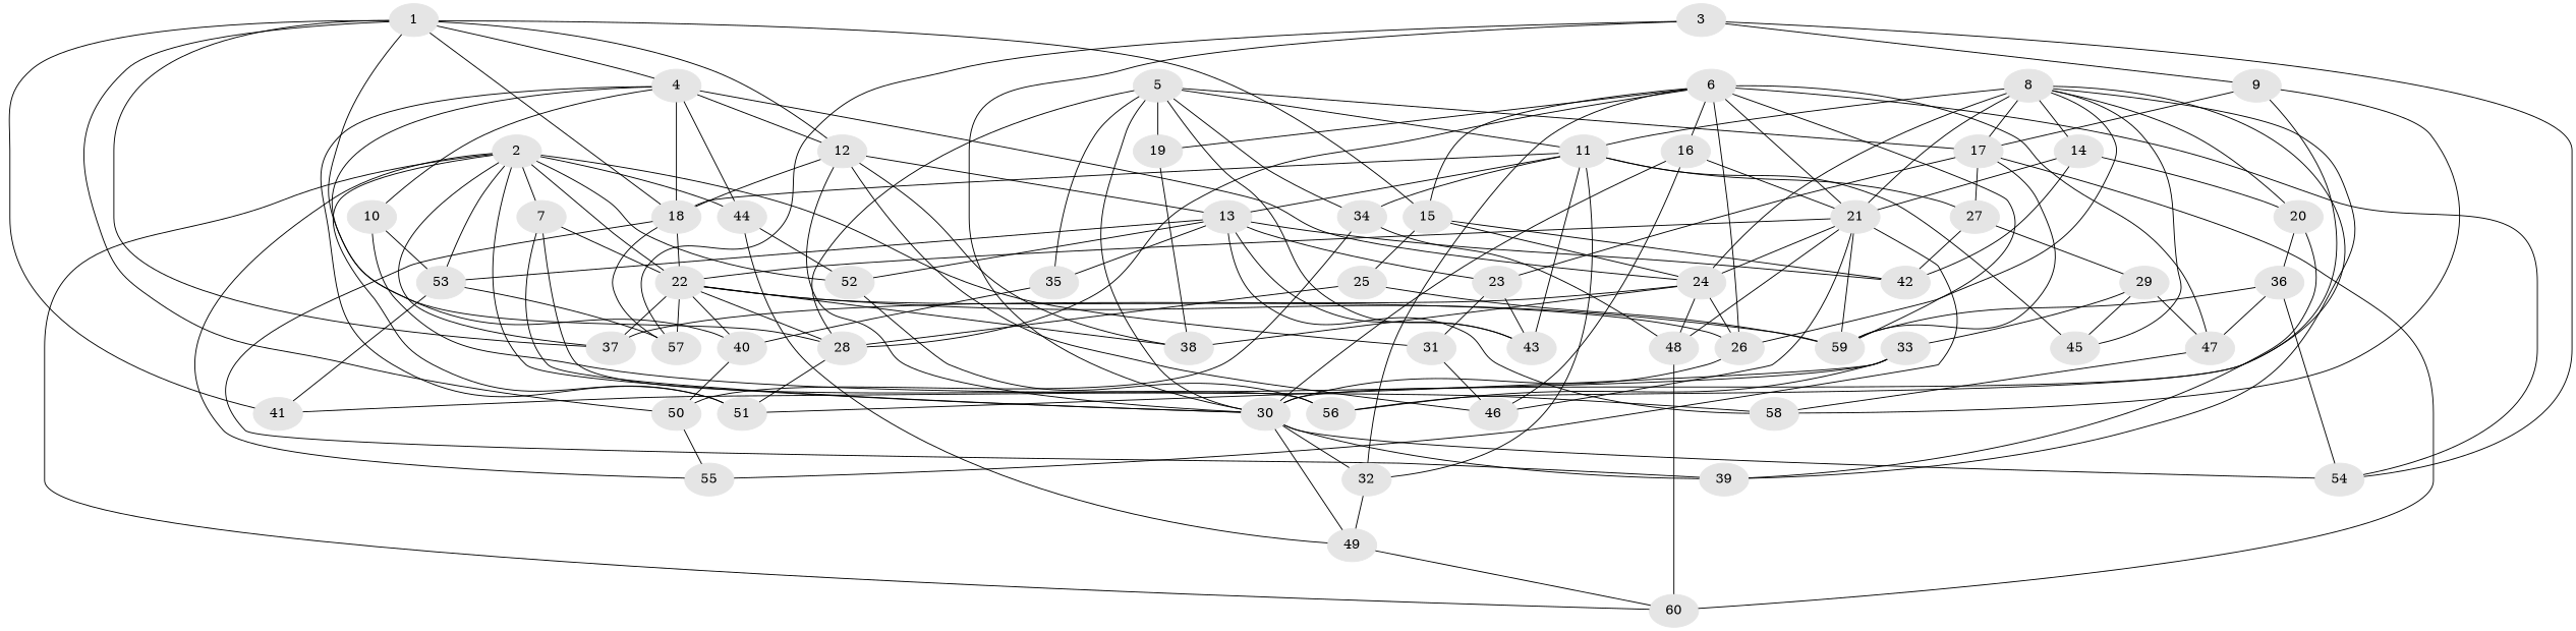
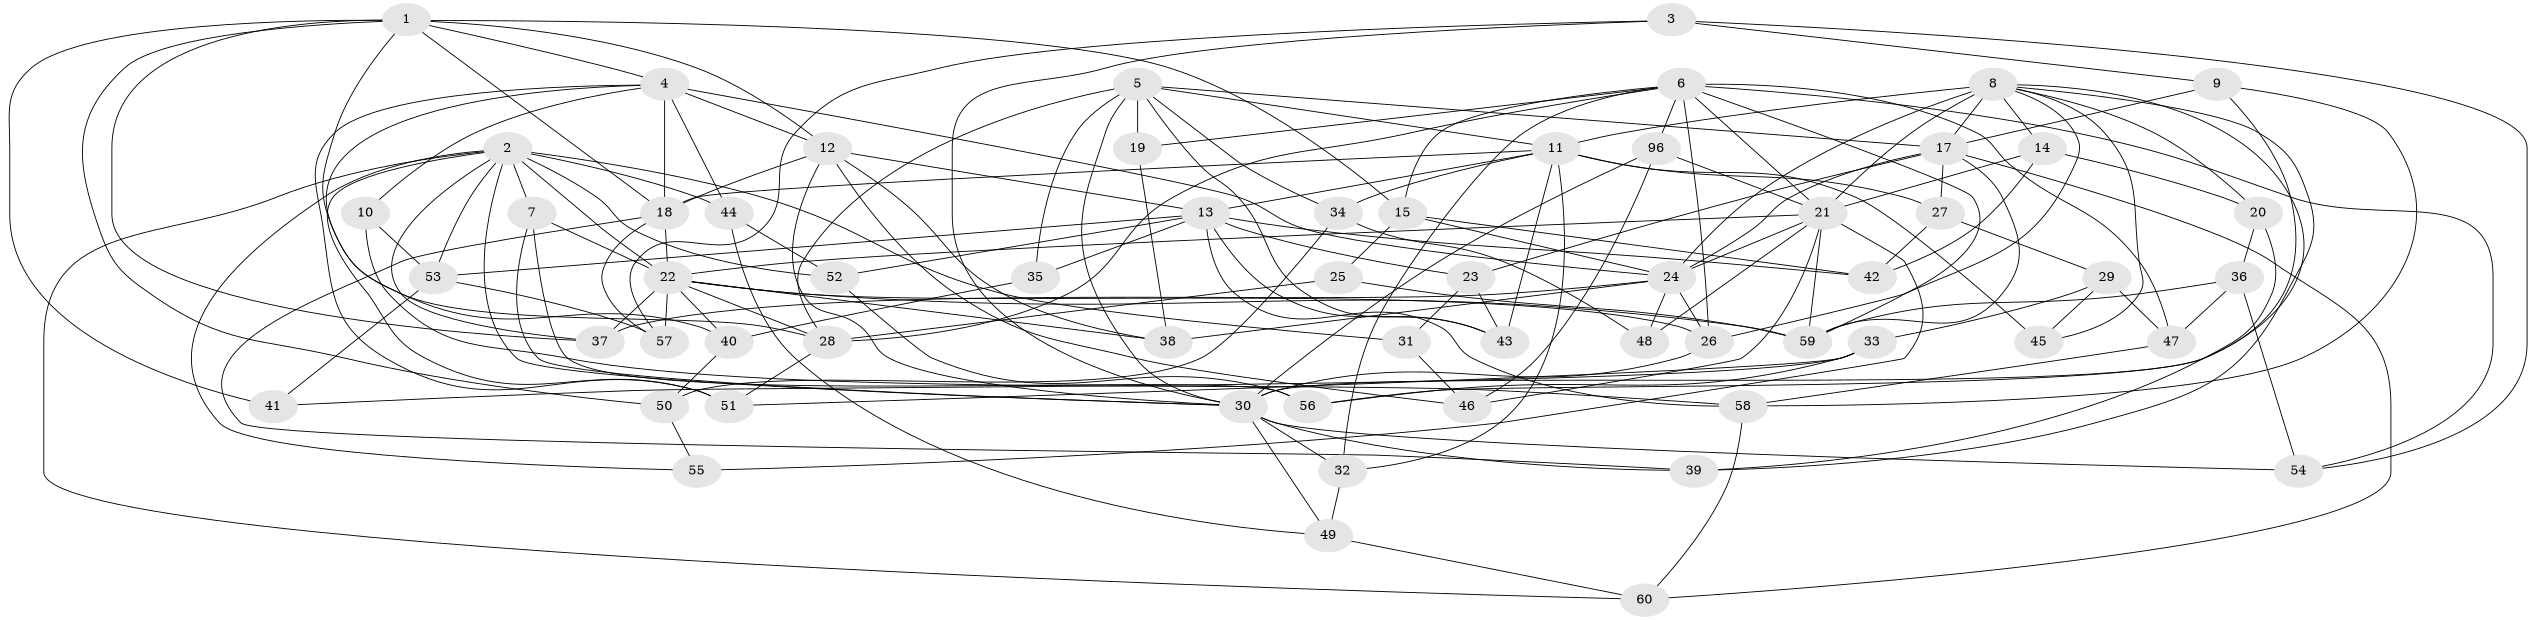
  graph {
    node [color=gray90 style=filled]
    edge [weight=1.0]
    1
    4
    12
    15
    18
    28
    37
    41
    50
    44
    51
    10
    24
    40
    30
    13
    38
    46
    42
    25
    22
    57
    39
    55
    2
    7
    31
    52
    53
    60
    56
    26
    59
    54
    32
    49
    3
    9
    17
    58
    35
    43
    23
    48
    5
    11
    19
    34
    27
    45
    29
    6
-   16
+   16 [label=96]
    21
    47
    8
    14
    20
    36
    33
    1 -- 4
    1 -- 12
    1 -- 15
    1 -- 18 [weight=2.0]
    1 -- 28
    1 -- 37
    1 -- 41 [weight=2.0]
    1 -- 50
    4 -- 12 [weight=2.0]
    4 -- 18
    4 -- 44
    4 -- 51
    4 -- 10
    4 -- 24
    4 -- 40
    12 -- 18
    12 -- 30
    12 -- 13
    12 -- 38
    12 -- 46
    15 -- 24 [weight=2.0]
    15 -- 42
    15 -- 25
    18 -- 22
    18 -- 57
    18 -- 39
    28 -- 51
    50 -- 55
    44 -- 52
    44 -- 49
    10 -- 53
    10 -- 58
    24 -- 37
    24 -- 38
    24 -- 26
    24 -- 48
    40 -- 50
    30 -- 39
    30 -- 54
    30 -- 32
    30 -- 49
    13 -- 42
    13 -- 52
    13 -- 53
    13 -- 58
    13 -- 35
    13 -- 43
    13 -- 23
    25 -- 28 [weight=2.0]
    25 -- 59
    22 -- 28
    22 -- 37
    22 -- 40
    22 -- 38
    22 -- 57
    22 -- 26 [weight=2.0]
    22 -- 59
    2 -- 37
    2 -- 44
    2 -- 51
    2 -- 30
    2 -- 22
    2 -- 55
    2 -- 7
    2 -- 31 [weight=2.0]
    2 -- 52
    2 -- 53
    2 -- 60
    7 -- 30
    7 -- 22
    7 -- 56
    31 -- 46
    52 -- 56
    53 -- 41
    53 -- 57
    26 -- 30
    32 -- 49
    49 -- 60
    3 -- 30
    3 -- 57
    3 -- 54
    3 -- 9
    9 -- 30
    9 -- 17
    9 -- 58
+   17 -- 24
    17 -- 60
    17 -- 59
    17 -- 23
    17 -- 27 [weight=2.0]
    35 -- 40
    23 -- 31
    23 -- 43
-   48 -- 60
+   58 -- 60
    5 -- 28
    5 -- 30
    5 -- 17
    5 -- 35 [weight=2.0]
    5 -- 43
    5 -- 11 [weight=2.0]
    5 -- 19 [weight=2.0]
    5 -- 34
    11 -- 18
    11 -- 13
    11 -- 32
    11 -- 43
    11 -- 34
    11 -- 27
    11 -- 45 [weight=2.0]
    19 -- 38
    34 -- 50
    34 -- 48
    27 -- 42
    27 -- 29
    29 -- 45
    29 -- 47
    29 -- 33
    6 -- 15
    6 -- 28 [weight=2.0]
    6 -- 26
    6 -- 59
    6 -- 54
    6 -- 32
    6 -- 19
    6 -- 16
    6 -- 21 [weight=2.0]
    6 -- 47
    16 -- 30
    16 -- 46
    16 -- 21
    21 -- 24
    21 -- 46
    21 -- 22
    21 -- 55 [weight=2.0]
    21 -- 59
    21 -- 48
    47 -- 58
    8 -- 24
    8 -- 39
    8 -- 56
    8 -- 26
    8 -- 17 [weight=2.0]
    8 -- 11 [weight=2.0]
    8 -- 45
    8 -- 21
    8 -- 14
    8 -- 20
    14 -- 42
    14 -- 21
    14 -- 20
    20 -- 39
    20 -- 36
    36 -- 59
    36 -- 54
    36 -- 47
    33 -- 41
    33 -- 51
    33 -- 56
  }
